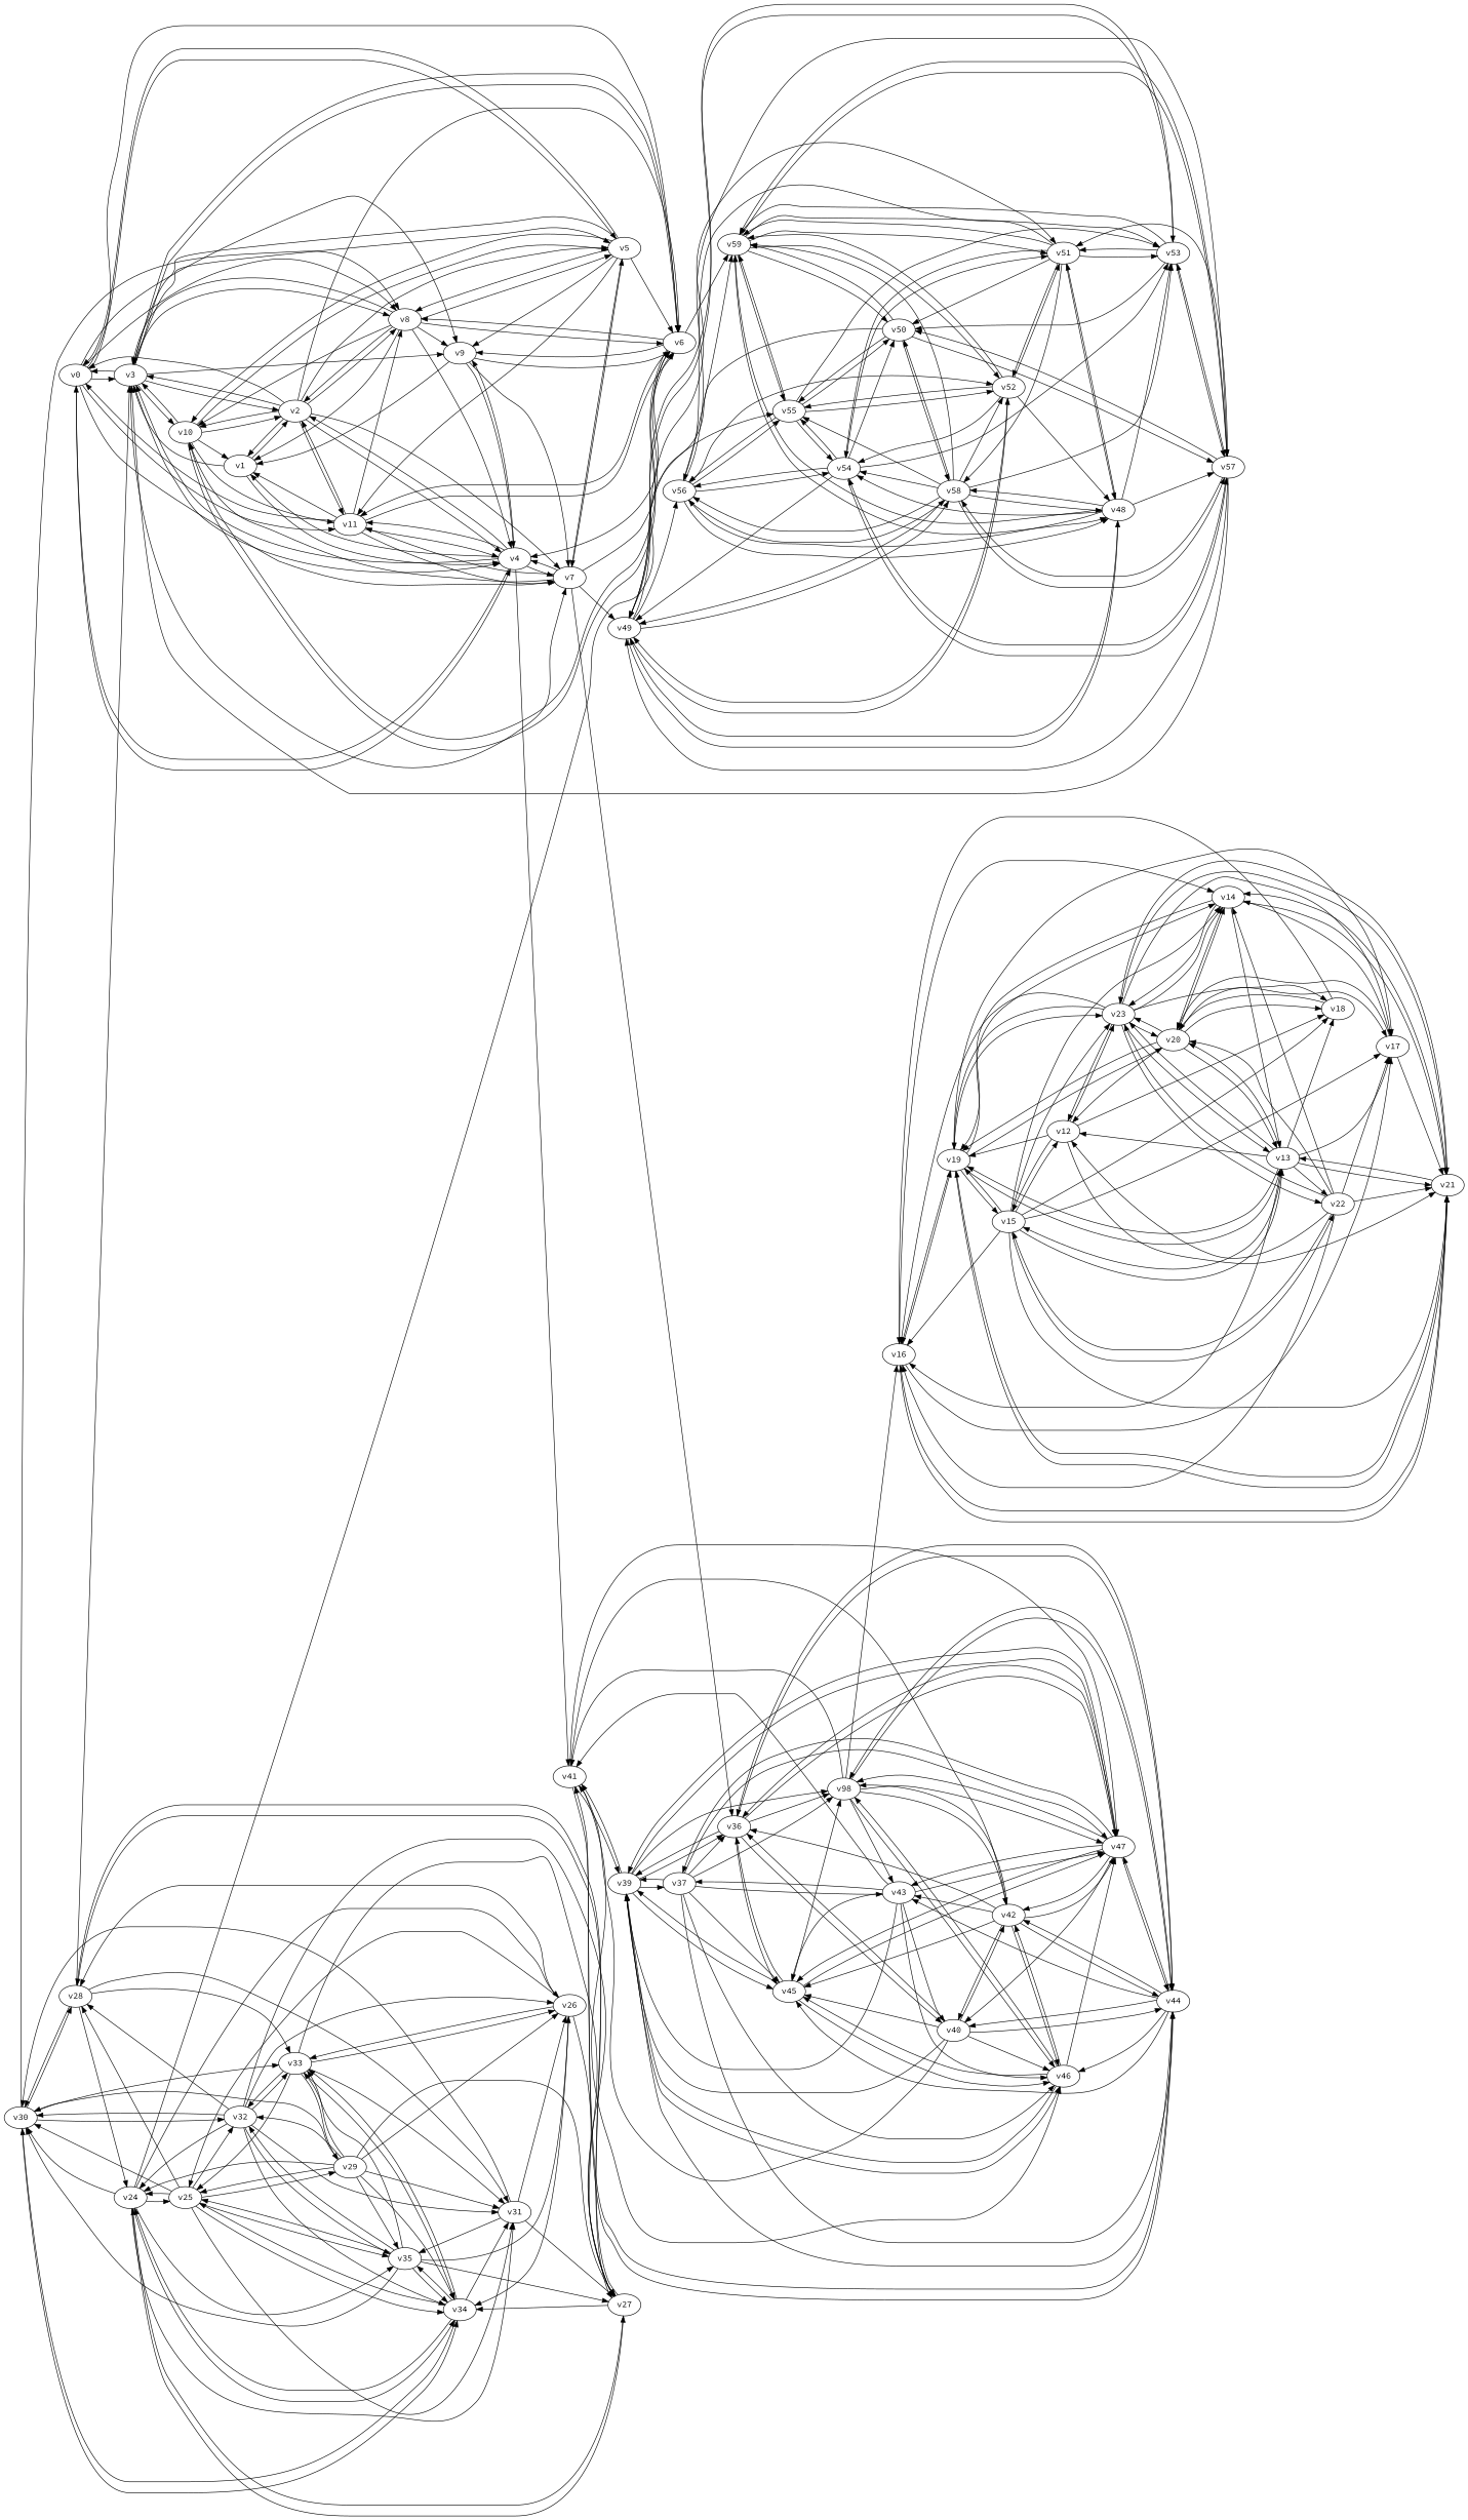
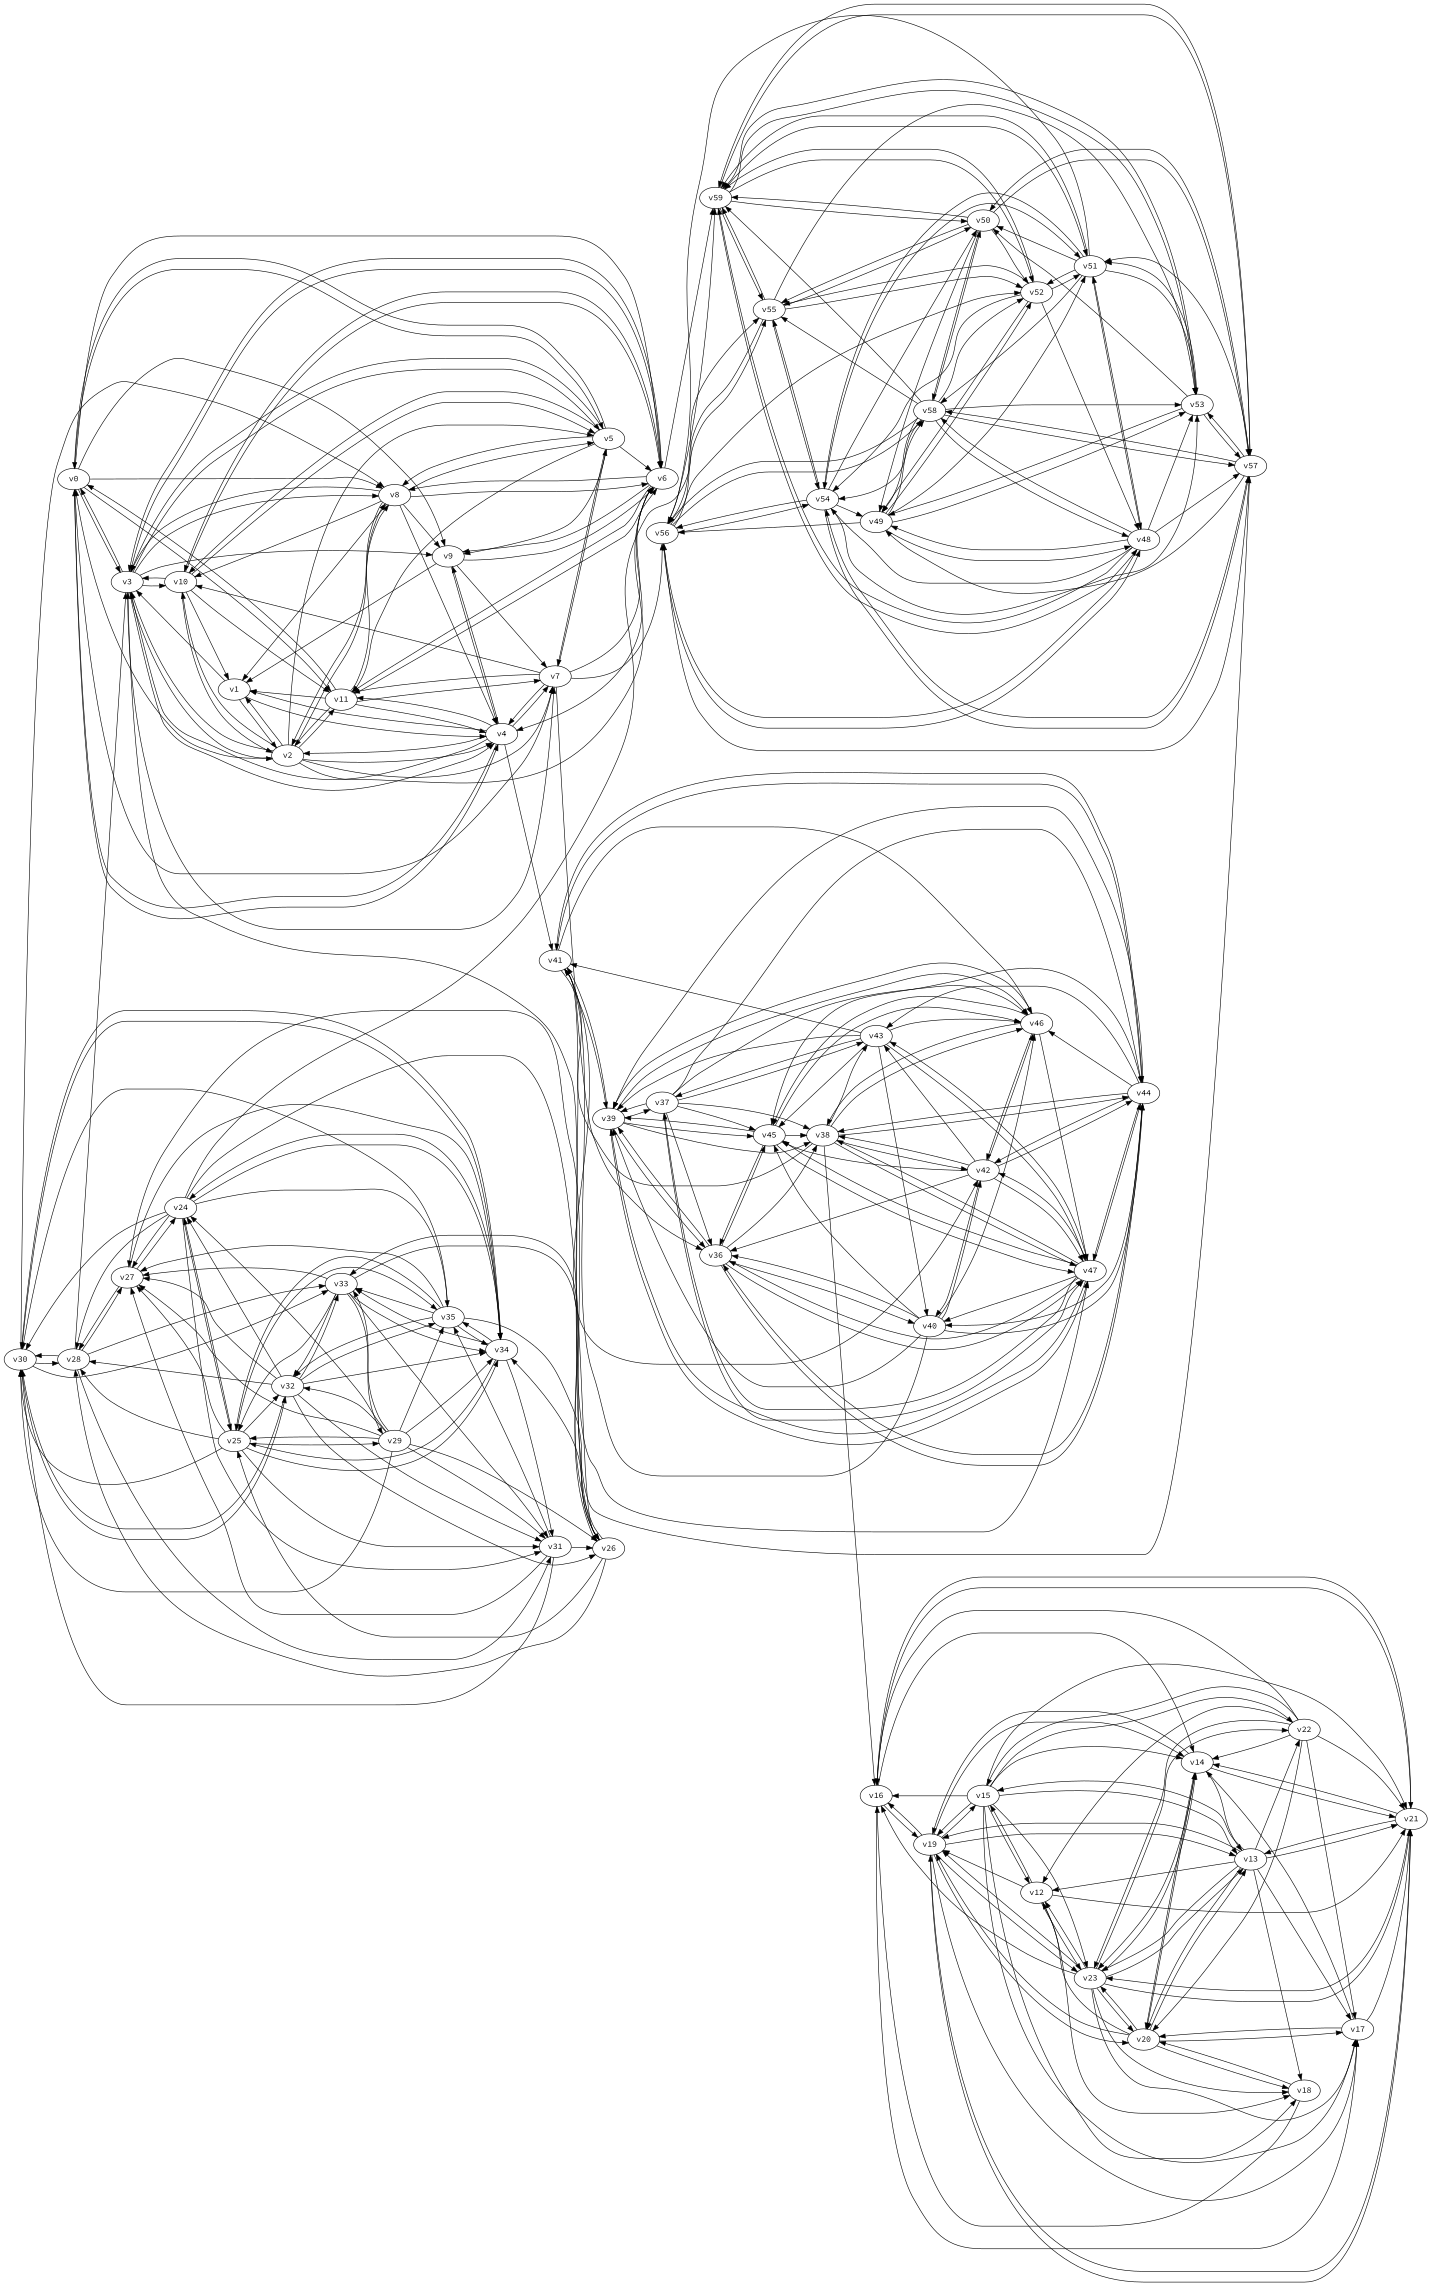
  digraph {
    fontname="Source Code Pro"
    rankdir=LR
    node [fontname="Source Code Pro" player=0 priority=1]
    edge [fontname="Source Code Pro"]
    v0 [player=1]
    v3 [priority=0]
    v4 [player=1 priority=0]
    v5 [priority=0]
    v6 [player=1]
    v7 [priority=0]
    v8 [player=1]
    v9 [player=1]
    v11 [player=1]
    v2 [priority=0]
    v10
    v1 [player=1 priority=0]
    v41 [priority=0]
    v59 [player=1 priority=0]
    v36
    v56 [priority=0]
    v39
    v44 [player=1 priority=0]
    v47
    v46
    v42 [priority=0]
    v55 [player=1 priority=0]
    v48
    v51 [player=1]
    v53
    v57
    v52 [player=1]
    v50 [priority=0]
-   v38 [player=1 priority=0 label=v98]
+   v38 [player=1 priority=0]
    v40
    v45
    v54 [player=1 priority=0]
    v58 [priority=0]
    v15 [player=1 priority=0]
    v12
    v18 [player=1 priority=0]
    v19 [player=1 priority=0]
    v21 [priority=0]
    v23
    v13
    v16
    v17 [player=1 priority=0]
    v22 [priority=0]
    v14
    v20 [player=1]
    v25 [player=1 priority=0]
    v24
    v26
    v27 [player=1]
    v28 [player=1]
    v30
    v31 [player=1]
    v34 [player=1 priority=0]
    v35 [player=1]
    v29 [priority=0]
    v32
    v33 [player=1]
    v43 [priority=0]
    v37 [player=1]
    v49 [priority=0]
    v0 -> v3
    v0 -> v4
    v0 -> v5
    v0 -> v6
    v0 -> v7
    v0 -> v8
    v0 -> v9
    v0 -> v11
    v3 -> v0
    v3 -> v4
    v3 -> v5
    v3 -> v6
    v3 -> v7
    v3 -> v8
    v3 -> v9
    v3 -> v2
    v3 -> v10
    v4 -> v0
    v4 -> v3
    v4 -> v7
    v4 -> v9
    v4 -> v11
    v4 -> v2
    v4 -> v1
    v4 -> v41
    v5 -> v0
    v5 -> v3
    v5 -> v6
    v5 -> v7
    v5 -> v8
    v5 -> v9
    v5 -> v11
    v5 -> v10
    v6 -> v3
    v6 -> v4
    v6 -> v8
    v6 -> v9
    v6 -> v11
    v6 -> v10
    v6 -> v59
    v7 -> v4
    v7 -> v5
    v7 -> v6
    v7 -> v11
    v7 -> v10
    v7 -> v36
-   v7 -> v49
+   v7 -> v56
    v8 -> v3
    v8 -> v4
    v8 -> v5
    v8 -> v6
    v8 -> v9
    v8 -> v2
    v8 -> v10
    v8 -> v1
    v9 -> v4
    v9 -> v6
    v9 -> v7
    v9 -> v1
    v11 -> v0
    v11 -> v4
    v11 -> v6
    v11 -> v7
    v11 -> v8
    v11 -> v2
    v11 -> v1
    v2 -> v0
    v2 -> v3
    v2 -> v4
    v2 -> v5
    v2 -> v6
    v2 -> v7
    v2 -> v8
    v2 -> v11
    v2 -> v10
    v2 -> v1
    v10 -> v3
    v10 -> v5
    v10 -> v6
    v10 -> v11
    v10 -> v2
    v10 -> v1
    v1 -> v3
    v1 -> v4
    v1 -> v2
    v41 -> v39
    v41 -> v44
    v41 -> v47
    v41 -> v46
    v41 -> v42
    v59 -> v55
    v59 -> v48
    v59 -> v51
    v59 -> v53
    v59 -> v57
    v59 -> v52
    v59 -> v50
    v36 -> v39
    v36 -> v44
    v36 -> v47
    v36 -> v38
    v36 -> v40
    v36 -> v45
    v56 -> v59
    v56 -> v55
    v56 -> v48
    v56 -> v57
    v56 -> v52
    v56 -> v54
    v56 -> v58
    v39 -> v41
    v39 -> v36
    v39 -> v47
    v39 -> v46
    v39 -> v38
    v39 -> v45
    v39 -> v37
    v44 -> v41
    v44 -> v36
    v44 -> v39
    v44 -> v47
    v44 -> v46
    v44 -> v42
    v44 -> v38
    v44 -> v40
    v44 -> v45
    v44 -> v43
    v47 -> v36
    v47 -> v39
    v47 -> v44
    v47 -> v42
    v47 -> v38
    v47 -> v40
    v47 -> v45
    v47 -> v43
    v47 -> v37
    v46 -> v39
    v46 -> v47
    v46 -> v42
    v46 -> v38
    v46 -> v45
    v42 -> v36
    v42 -> v44
    v42 -> v47
    v42 -> v46
    v42 -> v38
    v42 -> v40
    v42 -> v45
    v42 -> v43
    v55 -> v59
    v55 -> v56
    v55 -> v53
    v55 -> v52
    v55 -> v50
    v55 -> v54
    v48 -> v59
    v48 -> v56
    v48 -> v51
    v48 -> v53
    v48 -> v57
    v48 -> v54
    v48 -> v58
    v48 -> v49
    v51 -> v59
    v51 -> v56
    v51 -> v48
    v51 -> v53
    v51 -> v52
    v51 -> v50
    v51 -> v54
    v51 -> v58
    v53 -> v59
    v53 -> v51
    v53 -> v57
    v53 -> v50
    v53 -> v49
    v57 -> v3
    v57 -> v59
    v57 -> v51
    v57 -> v53
    v57 -> v50
    v57 -> v54
    v57 -> v58
    v57 -> v49
    v52 -> v59
    v52 -> v55
    v52 -> v48
    v52 -> v51
    v52 -> v54
    v52 -> v49
    v50 -> v59
    v50 -> v55
    v50 -> v57
+   v50 -> v52
    v50 -> v58
    v50 -> v49
    v38 -> v41
    v38 -> v44
    v38 -> v47
    v38 -> v46
    v38 -> v42
    v38 -> v16
    v38 -> v43
    v40 -> v41
    v40 -> v36
    v40 -> v39
    v40 -> v44
    v40 -> v46
    v40 -> v42
    v40 -> v45
    v45 -> v36
    v45 -> v39
    v45 -> v47
    v45 -> v46
    v45 -> v38
    v54 -> v56
    v54 -> v55
    v54 -> v51
    v54 -> v53
    v54 -> v57
    v54 -> v50
    v54 -> v49
    v58 -> v59
    v58 -> v56
    v58 -> v55
    v58 -> v48
    v58 -> v53
    v58 -> v57
    v58 -> v52
    v58 -> v50
    v58 -> v54
    v58 -> v49
    v15 -> v12
    v15 -> v18
    v15 -> v19
    v15 -> v21
    v15 -> v23
    v15 -> v13
    v15 -> v16
    v15 -> v17
    v15 -> v22
    v15 -> v14
    v12 -> v15
    v12 -> v18
    v12 -> v19
    v12 -> v21
    v12 -> v23
    v18 -> v16
    v18 -> v20
    v19 -> v15
    v19 -> v21
    v19 -> v23
    v19 -> v13
    v19 -> v16
    v19 -> v17
    v19 -> v14
    v19 -> v20
    v21 -> v19
    v21 -> v23
    v21 -> v13
    v21 -> v16
    v21 -> v14
    v23 -> v12
    v23 -> v18
    v23 -> v19
    v23 -> v21
    v23 -> v13
    v23 -> v16
    v23 -> v17
    v23 -> v22
    v23 -> v14
    v23 -> v20
    v13 -> v15
    v13 -> v12
    v13 -> v18
    v13 -> v19
    v13 -> v21
    v13 -> v23
-   v13 -> v16
    v13 -> v17
    v13 -> v22
    v13 -> v20
    v16 -> v19
    v16 -> v21
    v16 -> v17
    v16 -> v14
    v17 -> v21
    v17 -> v14
    v17 -> v20
    v22 -> v15
    v22 -> v12
    v22 -> v21
    v22 -> v23
    v22 -> v16
    v22 -> v17
    v22 -> v14
    v22 -> v20
    v14 -> v19
    v14 -> v21
    v14 -> v23
    v14 -> v13
    v14 -> v20
    v20 -> v12
    v20 -> v18
    v20 -> v19
    v20 -> v23
    v20 -> v13
    v20 -> v17
    v20 -> v14
    v25 -> v24
+   v25 -> v27
    v25 -> v28
    v25 -> v30
    v25 -> v31
    v25 -> v34
    v25 -> v35
    v25 -> v29
    v25 -> v32
    v24 -> v55
    v24 -> v25
    v24 -> v26
    v24 -> v27
-   v28 -> v24
+   v24 -> v28
    v24 -> v30
    v24 -> v31
    v24 -> v34
    v24 -> v35
    v26 -> v25
    v26 -> v27
    v26 -> v28
    v26 -> v34
    v26 -> v33
    v27 -> v24
    v27 -> v28
    v27 -> v34
    v28 -> v3
    v28 -> v27
    v28 -> v30
    v28 -> v31
    v28 -> v33
    v30 -> v8
    v30 -> v28
    v30 -> v34
    v30 -> v32
    v30 -> v33
    v31 -> v26
    v31 -> v27
    v31 -> v30
    v31 -> v35
    v34 -> v25
    v34 -> v24
    v34 -> v30
    v34 -> v31
    v34 -> v35
    v34 -> v33
    v35 -> v25
    v35 -> v26
    v35 -> v27
    v35 -> v30
    v35 -> v34
    v35 -> v32
    v35 -> v33
    v29 -> v25
    v29 -> v24
    v29 -> v26
    v29 -> v27
    v29 -> v30
    v29 -> v31
    v29 -> v34
    v29 -> v35
    v29 -> v32
    v29 -> v33
    v32 -> v24
    v32 -> v26
    v32 -> v27
    v32 -> v28
    v32 -> v30
    v32 -> v31
    v32 -> v34
    v32 -> v35
    v32 -> v33
    v33 -> v25
    v33 -> v26
    v33 -> v27
    v33 -> v31
    v33 -> v34
    v33 -> v29
    v33 -> v32
    v43 -> v41
    v43 -> v39
    v43 -> v47
    v43 -> v46
    v43 -> v40
    v43 -> v45
    v43 -> v37
    v37 -> v36
    v37 -> v39
    v37 -> v44
    v37 -> v47
    v37 -> v46
    v37 -> v38
    v37 -> v45
    v37 -> v43
    v49 -> v56
    v49 -> v48
    v49 -> v51
    v49 -> v53
    v49 -> v52
    v49 -> v58
  }
